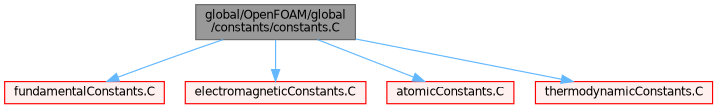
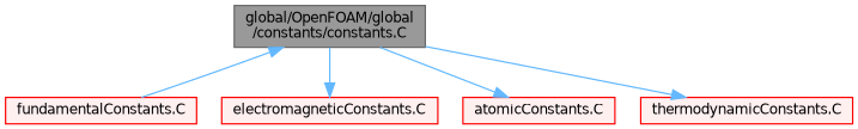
  digraph {
    node [color=red fillcolor="#FFF0F0" fontname=Helvetica fontsize=10 shape=box style=filled]
    edge [color=steelblue1 fontname=Helvetica fontsize=10 labelfontname=Helvetica labelfontsize=10 style=solid]
    n1 [color=gray40 fillcolor=grey60 fontcolor=black height=0.2 label="global/OpenFOAM/global\l/constants/constants.C" width=0.4]
    n2 [height=0.2 label="fundamentalConstants.C" width=0.4]
    n3 [height=0.2 label="electromagneticConstants.C" width=0.4]
    n4 [height=0.2 label="atomicConstants.C" width=0.4]
    n5 [height=0.2 label="thermodynamicConstants.C" width=0.4]
-   n1 -> n2
+   n2 -> n1
    n1 -> n3
    n1 -> n4
    n1 -> n5
  }
